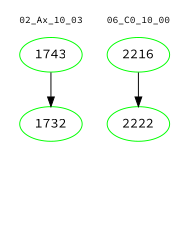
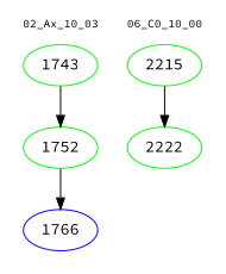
  digraph {
    fontname="Source Code Pro"
    node [color=green fontname="Source Code Pro"]
    edge [color=black fontname="Source Code Pro"]
-   n1 [label=1732]
+   n1 [label=1752]
    n2 [label=1743]
-   n4 [label=2216]
+   n3 [color=blue label=1766]
+   n4 [label=2215]
    n5 [label=2222]
    subgraph cluster_1 {
      color=white
      fontsize=10
      label="02_Ax_10_03"
      n1
      n2
+     n3
    }
    subgraph cluster_2 {
      color=white
      fontsize=10
      label="06_C0_10_00"
      n4
      n5
    }
+   n1 -> n3
    n2 -> n1
    n4 -> n5
  }
